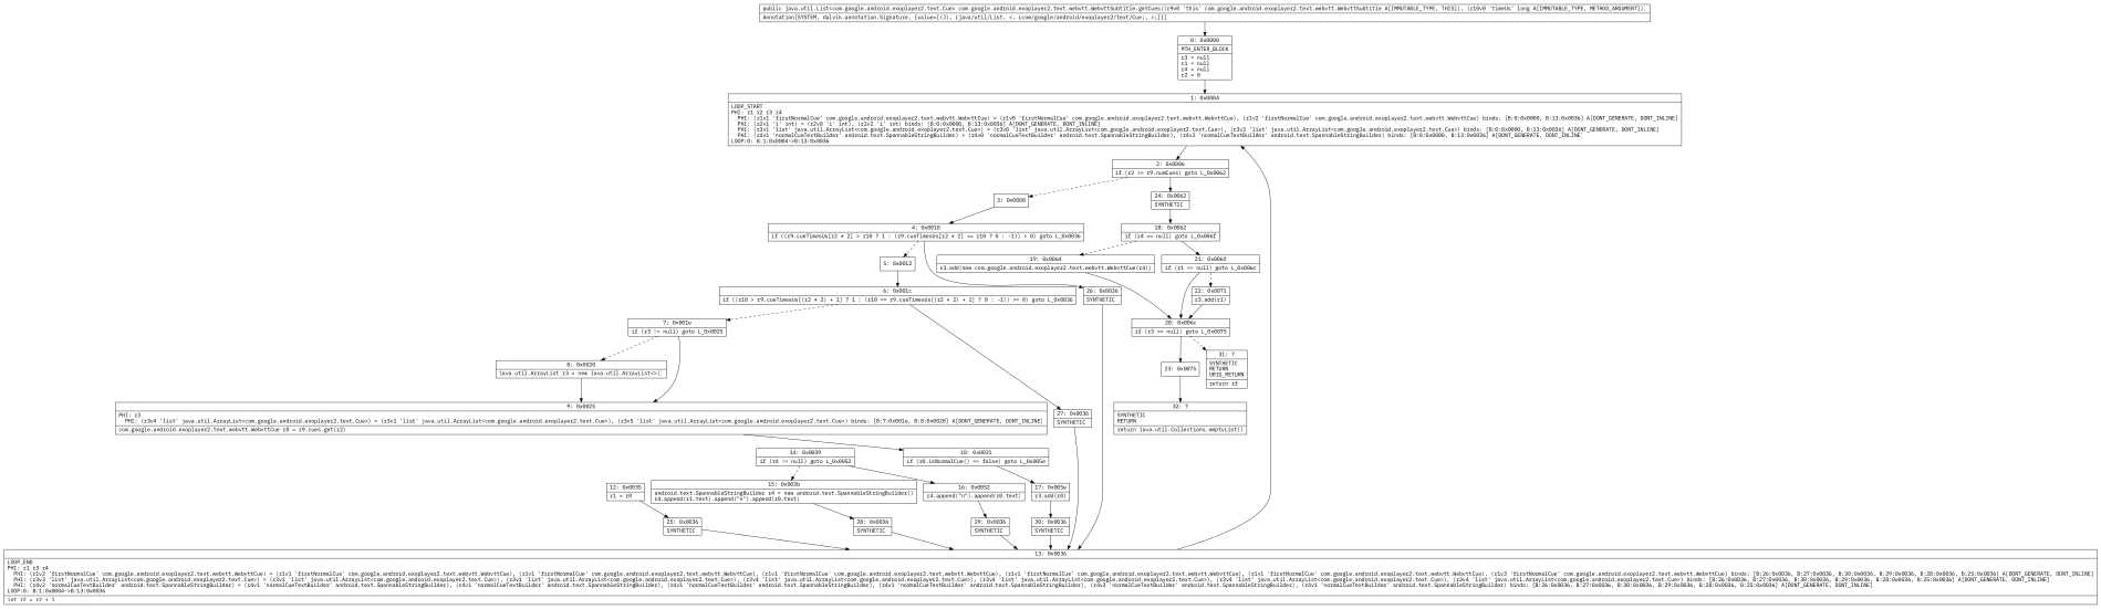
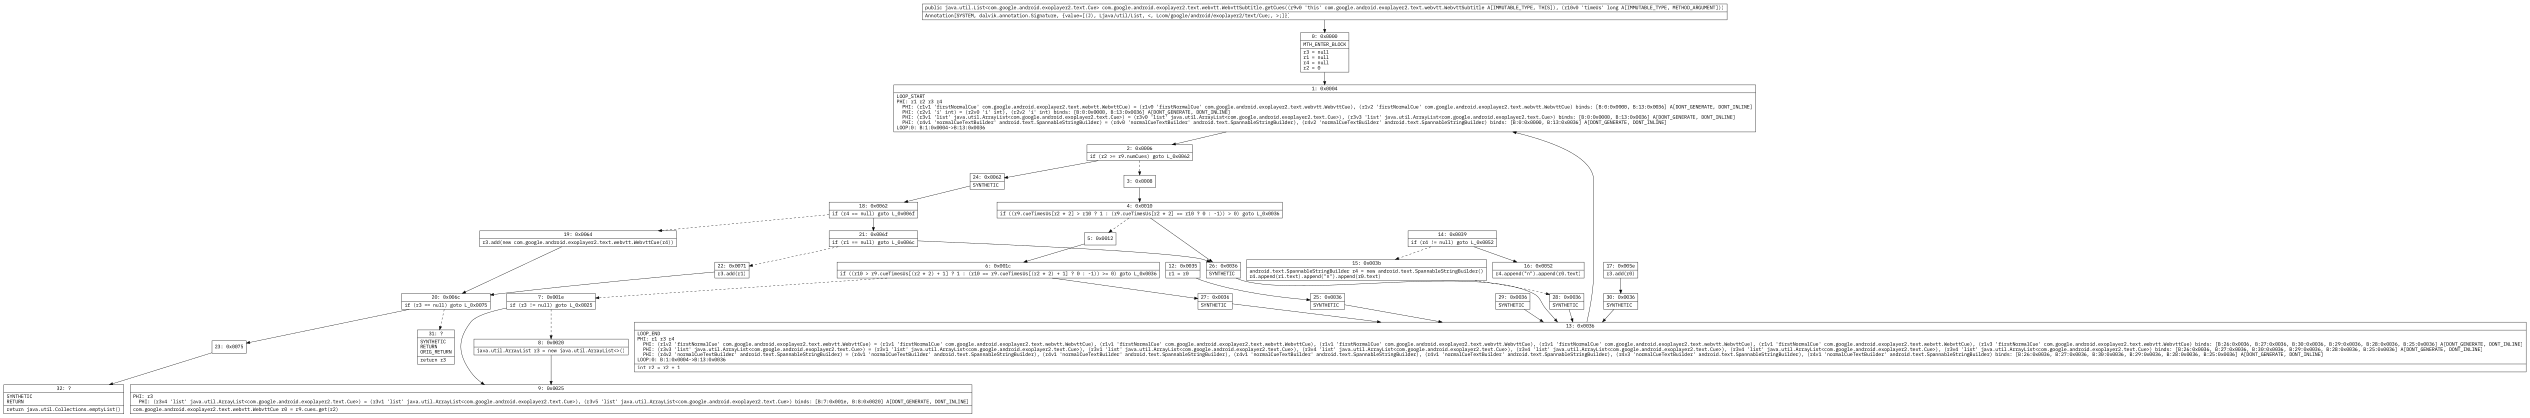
  digraph {
    fontname="IBM Plex Mono"
    node [fontname="IBM Plex Mono" shape=record]
    edge [fontname="IBM Plex Mono"]
    n1 [label="{0\:\ 0x0000|MTH_ENTER_BLOCK\l|r3 = null\lr1 = null\lr4 = null\lr2 = 0\l}"]
    n2 [label="{1\:\ 0x0004|LOOP_START\lPHI: r1 r2 r3 r4 \l  PHI: (r1v1 'firstNormalCue' com.google.android.exoplayer2.text.webvtt.WebvttCue) = (r1v0 'firstNormalCue' com.google.android.exoplayer2.text.webvtt.WebvttCue), (r1v2 'firstNormalCue' com.google.android.exoplayer2.text.webvtt.WebvttCue) binds: [B:0:0x0000, B:13:0x0036] A[DONT_GENERATE, DONT_INLINE]\l  PHI: (r2v1 'i' int) = (r2v0 'i' int), (r2v2 'i' int) binds: [B:0:0x0000, B:13:0x0036] A[DONT_GENERATE, DONT_INLINE]\l  PHI: (r3v1 'list' java.util.ArrayList\<com.google.android.exoplayer2.text.Cue\>) = (r3v0 'list' java.util.ArrayList\<com.google.android.exoplayer2.text.Cue\>), (r3v3 'list' java.util.ArrayList\<com.google.android.exoplayer2.text.Cue\>) binds: [B:0:0x0000, B:13:0x0036] A[DONT_GENERATE, DONT_INLINE]\l  PHI: (r4v1 'normalCueTextBuilder' android.text.SpannableStringBuilder) = (r4v0 'normalCueTextBuilder' android.text.SpannableStringBuilder), (r4v2 'normalCueTextBuilder' android.text.SpannableStringBuilder) binds: [B:0:0x0000, B:13:0x0036] A[DONT_GENERATE, DONT_INLINE]\lLOOP:0: B:1:0x0004\-\>B:13:0x0036\l}"]
    n3 [label="{2\:\ 0x0006|if (r2 \>= r9.numCues) goto L_0x0062\l}"]
    n4 [label="{3\:\ 0x0008}"]
    n5 [label="{24\:\ 0x0062|SYNTHETIC\l}"]
    n6 [label="{4\:\ 0x0010|if ((r9.cueTimesUs[r2 * 2] \> r10 ? 1 : (r9.cueTimesUs[r2 * 2] == r10 ? 0 : \-1)) \> 0) goto L_0x0036\l}"]
    n7 [label="{18\:\ 0x0062|if (r4 == null) goto L_0x006f\l}"]
    n8 [label="{5\:\ 0x0012}"]
    n9 [label="{26\:\ 0x0036|SYNTHETIC\l}"]
    n10 [label="{6\:\ 0x001c|if ((r10 \> r9.cueTimesUs[(r2 * 2) + 1] ? 1 : (r10 == r9.cueTimesUs[(r2 * 2) + 1] ? 0 : \-1)) \>= 0) goto L_0x0036\l}"]
    n11 [label="{13\:\ 0x0036|LOOP_END\lPHI: r1 r3 r4 \l  PHI: (r1v2 'firstNormalCue' com.google.android.exoplayer2.text.webvtt.WebvttCue) = (r1v1 'firstNormalCue' com.google.android.exoplayer2.text.webvtt.WebvttCue), (r1v1 'firstNormalCue' com.google.android.exoplayer2.text.webvtt.WebvttCue), (r1v1 'firstNormalCue' com.google.android.exoplayer2.text.webvtt.WebvttCue), (r1v1 'firstNormalCue' com.google.android.exoplayer2.text.webvtt.WebvttCue), (r1v1 'firstNormalCue' com.google.android.exoplayer2.text.webvtt.WebvttCue), (r1v3 'firstNormalCue' com.google.android.exoplayer2.text.webvtt.WebvttCue) binds: [B:26:0x0036, B:27:0x0036, B:30:0x0036, B:29:0x0036, B:28:0x0036, B:25:0x0036] A[DONT_GENERATE, DONT_INLINE]\l  PHI: (r3v3 'list' java.util.ArrayList\<com.google.android.exoplayer2.text.Cue\>) = (r3v1 'list' java.util.ArrayList\<com.google.android.exoplayer2.text.Cue\>), (r3v1 'list' java.util.ArrayList\<com.google.android.exoplayer2.text.Cue\>), (r3v4 'list' java.util.ArrayList\<com.google.android.exoplayer2.text.Cue\>), (r3v4 'list' java.util.ArrayList\<com.google.android.exoplayer2.text.Cue\>), (r3v4 'list' java.util.ArrayList\<com.google.android.exoplayer2.text.Cue\>), (r3v4 'list' java.util.ArrayList\<com.google.android.exoplayer2.text.Cue\>) binds: [B:26:0x0036, B:27:0x0036, B:30:0x0036, B:29:0x0036, B:28:0x0036, B:25:0x0036] A[DONT_GENERATE, DONT_INLINE]\l  PHI: (r4v2 'normalCueTextBuilder' android.text.SpannableStringBuilder) = (r4v1 'normalCueTextBuilder' android.text.SpannableStringBuilder), (r4v1 'normalCueTextBuilder' android.text.SpannableStringBuilder), (r4v1 'normalCueTextBuilder' android.text.SpannableStringBuilder), (r4v1 'normalCueTextBuilder' android.text.SpannableStringBuilder), (r4v3 'normalCueTextBuilder' android.text.SpannableStringBuilder), (r4v1 'normalCueTextBuilder' android.text.SpannableStringBuilder) binds: [B:26:0x0036, B:27:0x0036, B:30:0x0036, B:29:0x0036, B:28:0x0036, B:25:0x0036] A[DONT_GENERATE, DONT_INLINE]\lLOOP:0: B:1:0x0004\-\>B:13:0x0036\l|int r2 = r2 + 1\l}"]
    n12 [label="{7\:\ 0x001e|if (r3 != null) goto L_0x0025\l}"]
    n13 [label="{27\:\ 0x0036|SYNTHETIC\l}"]
    n14 [label="{8\:\ 0x0020|java.util.ArrayList r3 = new java.util.ArrayList\<\>()\l}"]
    n15 [label="{9\:\ 0x0025|PHI: r3 \l  PHI: (r3v4 'list' java.util.ArrayList\<com.google.android.exoplayer2.text.Cue\>) = (r3v1 'list' java.util.ArrayList\<com.google.android.exoplayer2.text.Cue\>), (r3v5 'list' java.util.ArrayList\<com.google.android.exoplayer2.text.Cue\>) binds: [B:7:0x001e, B:8:0x0020] A[DONT_GENERATE, DONT_INLINE]\l|com.google.android.exoplayer2.text.webvtt.WebvttCue r0 = r9.cues.get(r2)\l}"]
-   n16 [label="{10\:\ 0x0031|if (r0.isNormalCue() == false) goto L_0x005e\l}"]
    n17 [label="{17\:\ 0x005e|r3.add(r0)\l}"]
    n18 [label="{30\:\ 0x0036|SYNTHETIC\l}"]
    n19 [label="{12\:\ 0x0035|r1 = r0\l}"]
    n20 [label="{25\:\ 0x0036|SYNTHETIC\l}"]
    n21 [label="{14\:\ 0x0039|if (r4 != null) goto L_0x0052\l}"]
    n22 [label="{15\:\ 0x003b|android.text.SpannableStringBuilder r4 = new android.text.SpannableStringBuilder()\lr4.append(r1.text).append(\"n\").append(r0.text)\l}"]
    n23 [label="{16\:\ 0x0052|r4.append(\"n\").append(r0.text)\l}"]
    n24 [label="{28\:\ 0x0036|SYNTHETIC\l}"]
    n25 [label="{29\:\ 0x0036|SYNTHETIC\l}"]
    n26 [label="{19\:\ 0x0064|r3.add(new com.google.android.exoplayer2.text.webvtt.WebvttCue(r4))\l}"]
    n27 [label="{21\:\ 0x006f|if (r1 == null) goto L_0x006c\l}"]
    n28 [label="{20\:\ 0x006c|if (r3 == null) goto L_0x0075\l}"]
    n29 [label="{22\:\ 0x0071|r3.add(r1)\l}"]
    n30 [label="{23\:\ 0x0075}"]
    n31 [label="{31\:\ ?|SYNTHETIC\lRETURN\lORIG_RETURN\l|return r3\l}"]
    n32 [label="{32\:\ ?|SYNTHETIC\lRETURN\l|return java.util.Collections.emptyList()\l}"]
    n33 [label="{public java.util.List\<com.google.android.exoplayer2.text.Cue\> com.google.android.exoplayer2.text.webvtt.WebvttSubtitle.getCues((r9v0 'this' com.google.android.exoplayer2.text.webvtt.WebvttSubtitle A[IMMUTABLE_TYPE, THIS]), (r10v0 'timeUs' long A[IMMUTABLE_TYPE, METHOD_ARGUMENT]))  | Annotation[SYSTEM, dalvik.annotation.Signature, \{value=[(J), Ljava\/util\/List, \<, Lcom\/google\/android\/exoplayer2\/text\/Cue;, \>;]\}]\l}"]
    n1 -> n2
    n2 -> n3
    n3 -> n4 [style=dashed]
    n3 -> n5
    n4 -> n6
    n5 -> n7
    n6 -> n8 [style=dashed]
    n6 -> n9
    n7 -> n26 [style=dashed]
    n7 -> n27
    n8 -> n10
    n9 -> n11
    n10 -> n12 [style=dashed]
    n10 -> n13
    n11 -> n2
    n12 -> n14 [style=dashed]
    n12 -> n15
    n13 -> n11
    n14 -> n15
-   n15 -> n16
-   n16 -> n17
    n17 -> n18
    n18 -> n11
    n19 -> n20
    n20 -> n11
    n21 -> n22 [style=dashed]
    n21 -> n23
-   n22 -> n24
-   n23 -> n25
+   n22 -> n24 [style=dashed]
    n24 -> n11
    n25 -> n11
    n26 -> n28
-   n27 -> n28
+   n27 -> n9
    n27 -> n29 [style=dashed]
    n28 -> n30
    n28 -> n31 [style=dashed]
    n29 -> n28
    n30 -> n32
    n33 -> n1
  }
